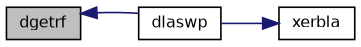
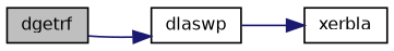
  digraph {
    rankdir=LR
    node [color=black fillcolor=white fontname=Helvetica fontsize=10 shape=record style=filled]
    edge [color=midnightblue fontname=Helvetica fontsize=10 labelfontname=Helvetica labelfontsize=10 style=solid]
    n1 [fillcolor=grey75 fontcolor=black height=0.2 label=dgetrf width=0.4]
    n2 [height=0.2 label=dlaswp width=0.4]
    n3 [height=0.2 label=xerbla width=0.4]
-   n2 -> n1
+   n1 -> n2
    n2 -> n3
  }
